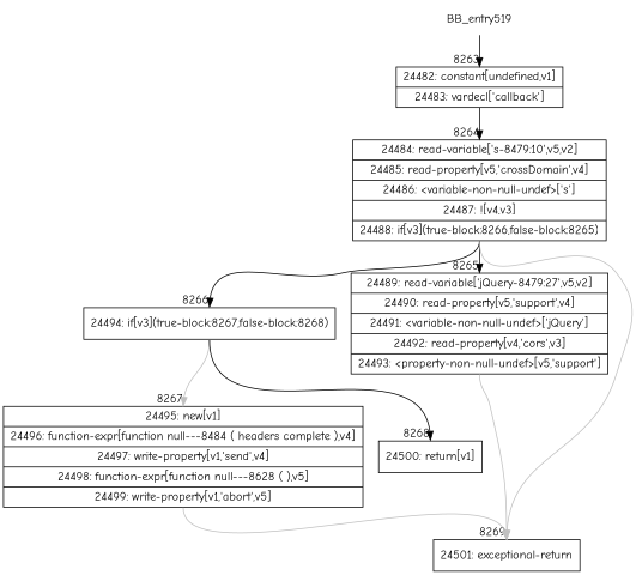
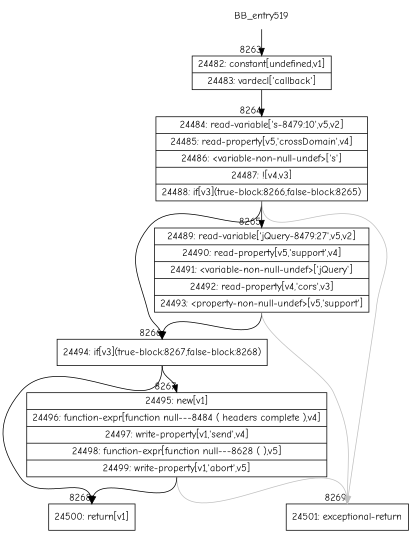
  digraph {
    fontname="Comic Neue"
    rankdir=TD
    node [fontname="Comic Neue" shape=record]
    edge [fontname="Comic Neue" headport=n tailport=s]
    n1 [label=BB_entry519 shape=none]
    n2 [label="{24482: constant[undefined,v1]|24483: vardecl['callback']}"]
    n3 [label="{24484: read-variable['s-8479:10',v5,v2]|24485: read-property[v5,'crossDomain',v4]|24486: \<variable-non-null-undef\>['s']|24487: ![v4,v3]|24488: if[v3](true-block:8266,false-block:8265)}"]
    n4 [label="{24494: if[v3](true-block:8267,false-block:8268)}"]
    n5 [label="{24489: read-variable['jQuery-8479:27',v5,v2]|24490: read-property[v5,'support',v4]|24491: \<variable-non-null-undef\>['jQuery']|24492: read-property[v4,'cors',v3]|24493: \<property-non-null-undef\>[v5,'support']}"]
    n6 [label="{24501: exceptional-return}"]
    n7 [label="{24495: new[v1]|24496: function-expr[function null---8484 ( headers complete ),v4]|24497: write-property[v1,'send',v4]|24498: function-expr[function null---8628 ( ),v5]|24499: write-property[v1,'abort',v5]}"]
    n8 [label="{24500: return[v1]}"]
    n1 -> n2 [headlabel="    8263"]
    n2 -> n3 [headlabel="      8264"]
    n3 -> n4 [headlabel="      8266"]
    n3 -> n5 [headlabel="      8265"]
    n3 -> n6 [color=gray headlabel="      8269"]
-   n4 -> n7 [headlabel="      8267" color=gray]
+   n4 -> n7 [headlabel="      8267"]
    n4 -> n8 [headlabel="      8268"]
+   n5 -> n4
    n5 -> n6 [color=gray]
    n7 -> n6 [color=gray]
+   n7 -> n8
  }
